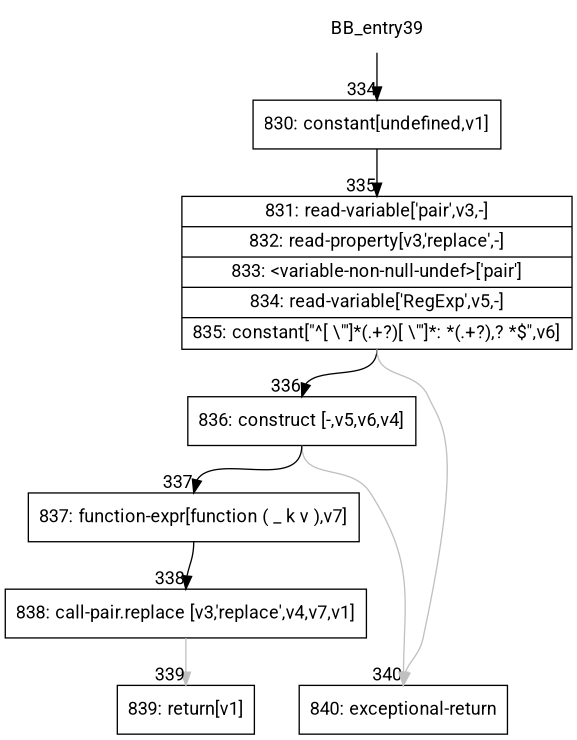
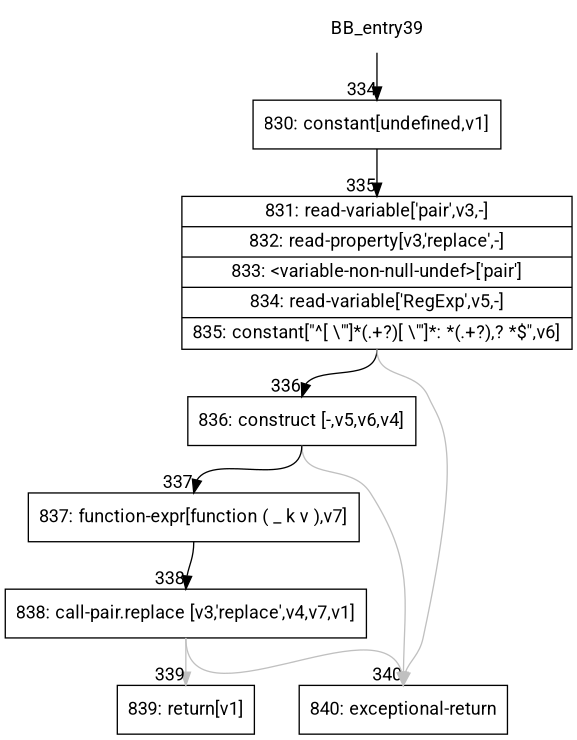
  digraph {
    fontname=Roboto
    rankdir=TD
    node [fontname=Roboto shape=record]
    edge [fontname=Roboto headport=n tailport=s]
    n1 [label=BB_entry39 shape=none]
    n2 [label="{830: constant[undefined,v1]}"]
    n3 [label="{831: read-variable['pair',v3,-]|832: read-property[v3,'replace',-]|833: \<variable-non-null-undef\>['pair']|834: read-variable['RegExp',v5,-]|835: constant[\"^[ \\\"']*(.+?)[ \\\"']*: *(.+?),? *$\",v6]}"]
    n4 [label="{836: construct [-,v5,v6,v4]}"]
    n5 [label="{840: exceptional-return}"]
    n6 [label="{837: function-expr[function ( _ k v ),v7]}"]
    n7 [label="{838: call-pair.replace [v3,'replace',v4,v7,v1]}"]
    n8 [label="{839: return[v1]}"]
    n1 -> n2 [headlabel="    334"]
    n2 -> n3 [headlabel="      335"]
    n3 -> n4 [headlabel="      336"]
    n3 -> n5 [color=gray headlabel="      340"]
    n4 -> n5 [color=gray]
    n4 -> n6 [headlabel="      337"]
    n6 -> n7 [headlabel="      338"]
+   n7 -> n5 [color=gray]
    n7 -> n8 [color=gray headlabel="      339"]
  }
